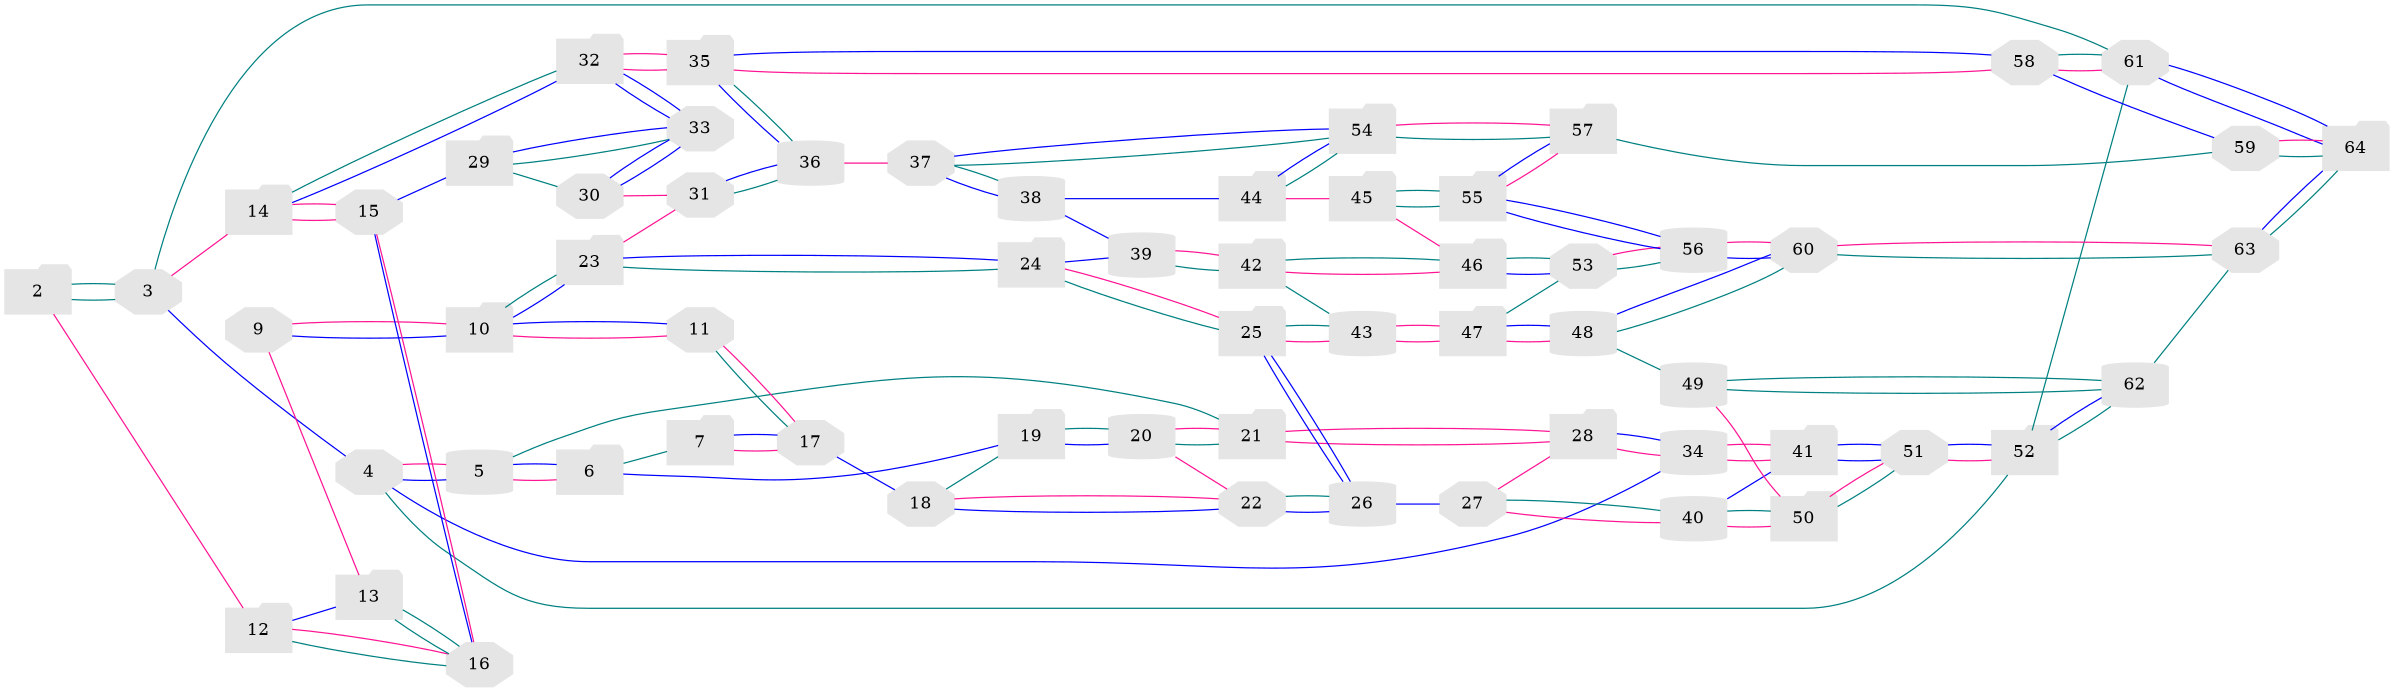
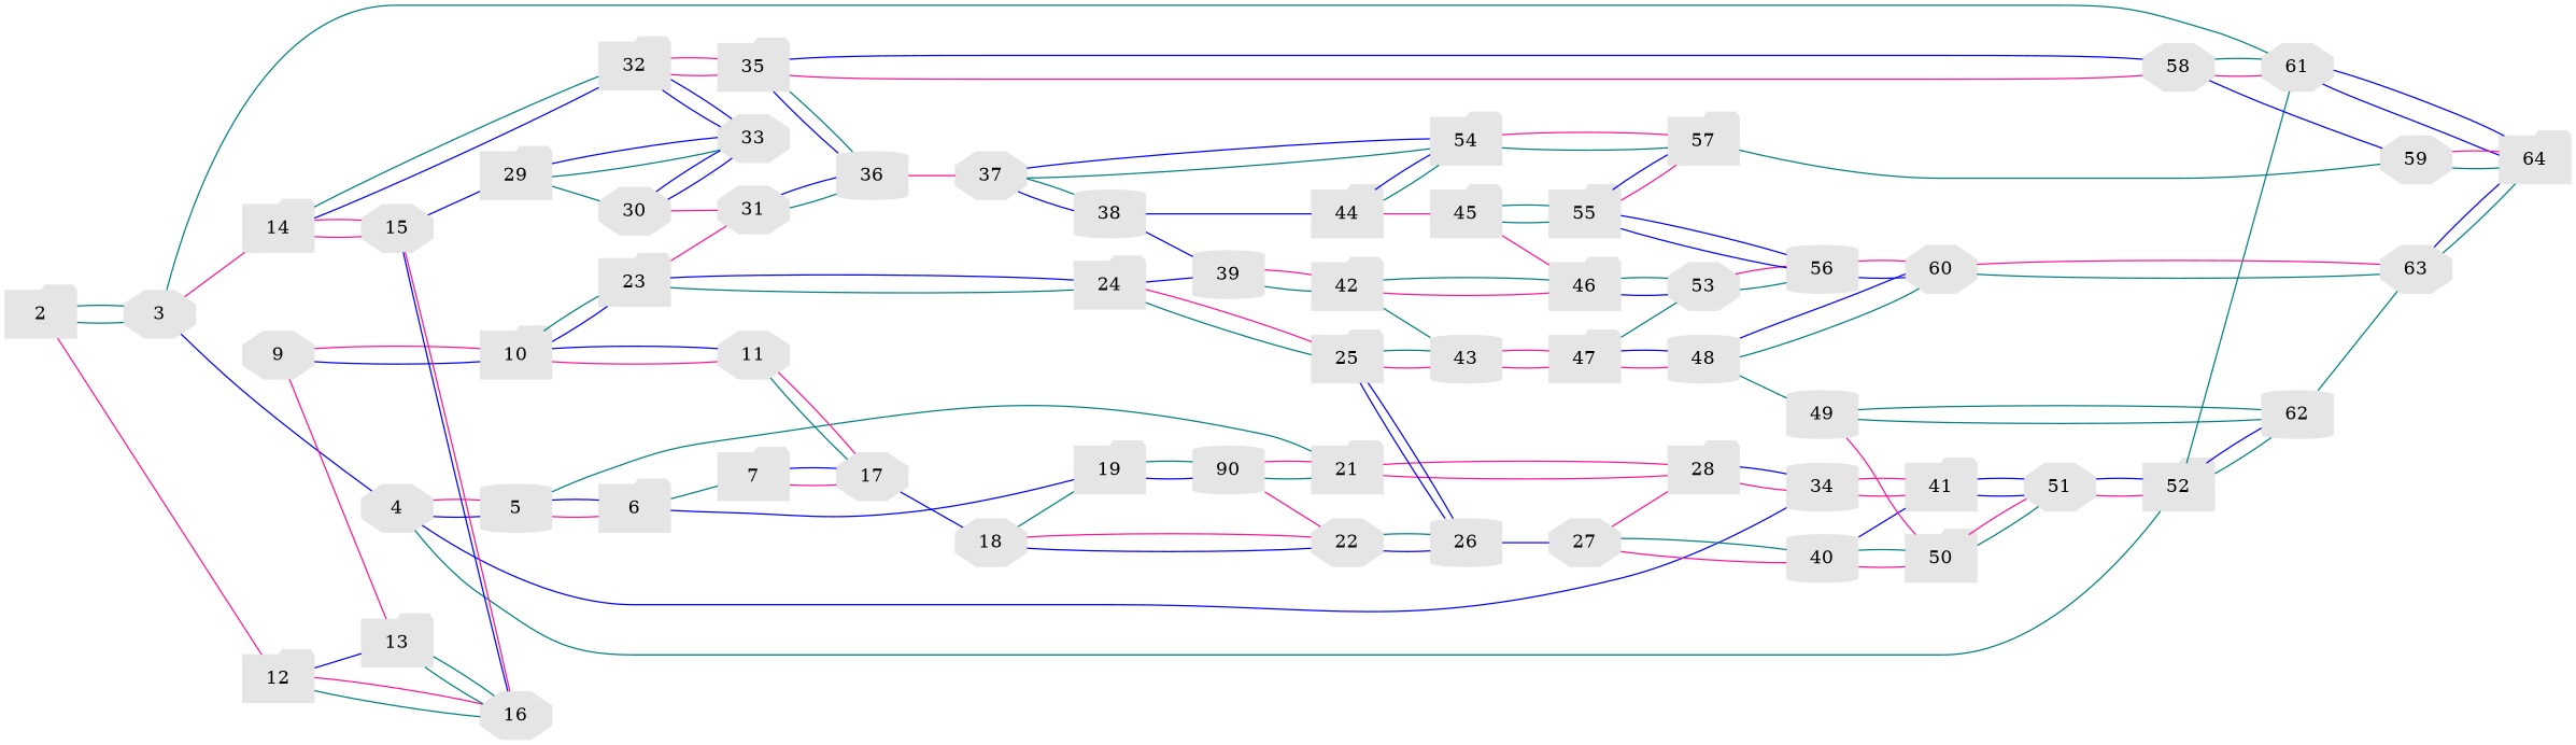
  graph {
    rankdir=LR
    node [color=gray90 shape=folder style=filled]
    edge [color=blue]
    3 [shape=octagon]
    2
    12
    9 [shape=octagon]
    10
    13
    4 [shape=octagon]
    14
    61 [shape=octagon]
    16 [shape=octagon]
    5 [shape=cylinder]
    34 [shape=cylinder]
    52
    15 [shape=octagon]
    32
    64
    6
    21
    41
    62 [shape=cylinder]
    7
    19
    28
    17 [shape=octagon]
-   20 [shape=cylinder]
+   20 [shape=cylinder label=90]
    18 [shape=octagon]
    11 [shape=octagon]
    23
    24
    31 [shape=octagon]
    29
    33 [shape=octagon]
    35
    30 [shape=octagon]
    22 [shape=octagon]
    26 [shape=cylinder]
    27 [shape=octagon]
    25
    39 [shape=cylinder]
    36 [shape=cylinder]
    43 [shape=cylinder]
    42
    47
    40 [shape=cylinder]
    50
    37 [shape=octagon]
    58 [shape=octagon]
    51 [shape=octagon]
    59 [shape=octagon]
    38 [shape=cylinder]
    54
    44
    57
    45
    46
    53 [shape=octagon]
    48 [shape=cylinder]
    55
    56 [shape=cylinder]
    49 [shape=cylinder]
    60 [shape=octagon]
    63 [shape=octagon]
    3 -- 4
    3 -- 14 [color=deeppink]
    3 -- 61 [color=teal]
    2 -- 3 [color=teal]
    2 -- 3 [color=teal]
    2 -- 12 [color=deeppink]
    12 -- 13
    12 -- 16 [color=teal]
    12 -- 16 [color=deeppink]
    9 -- 10
    9 -- 10 [color=deeppink]
    9 -- 13 [color=deeppink]
    10 -- 11 [color=deeppink]
    10 -- 11
    10 -- 23
    10 -- 23 [color=teal]
    13 -- 16 [color=teal]
    13 -- 16 [color=teal]
    4 -- 5
    4 -- 5 [color=deeppink]
    4 -- 34
    4 -- 52 [color=teal]
    14 -- 15 [color=deeppink]
    14 -- 15 [color=deeppink]
    14 -- 32
    14 -- 32 [color=teal]
    61 -- 64
    61 -- 64
    5 -- 6 [color=deeppink]
    5 -- 6
    5 -- 21 [color=teal]
    34 -- 41 [color=deeppink]
    34 -- 41 [color=deeppink]
    52 -- 61 [color=teal]
    52 -- 62 [color=teal]
    52 -- 62
    15 -- 16
    15 -- 16 [color=deeppink]
    15 -- 29
    32 -- 33
    32 -- 33
    32 -- 35 [color=deeppink]
    32 -- 35 [color=deeppink]
    6 -- 7 [color=teal]
    6 -- 19
    21 -- 28 [color=deeppink]
    21 -- 28 [color=deeppink]
    41 -- 51
    41 -- 51
    62 -- 63 [color=teal]
    7 -- 17 [color=deeppink]
    7 -- 17
    19 -- 20
    19 -- 20 [color=teal]
    28 -- 34 [color=deeppink]
    28 -- 34
    17 -- 18
    20 -- 21 [color=teal]
    20 -- 21 [color=deeppink]
    20 -- 22 [color=deeppink]
    18 -- 19 [color=teal]
    18 -- 22
    18 -- 22 [color=deeppink]
    11 -- 17 [color=teal]
    11 -- 17 [color=deeppink]
    23 -- 24 [color=teal]
    23 -- 24
    23 -- 31 [color=deeppink]
    24 -- 25 [color=teal]
    24 -- 25 [color=deeppink]
    24 -- 39
    31 -- 36 [color=teal]
    31 -- 36
    29 -- 33 [color=teal]
    29 -- 33
    29 -- 30 [color=teal]
    35 -- 36
    35 -- 36 [color=teal]
    35 -- 58 [color=deeppink]
    35 -- 58
    30 -- 31 [color=deeppink]
    30 -- 33
    30 -- 33
    22 -- 26
    22 -- 26 [color=teal]
    26 -- 27
    27 -- 28 [color=deeppink]
    27 -- 40 [color=deeppink]
    27 -- 40 [color=teal]
    25 -- 26
    25 -- 26
    25 -- 43 [color=deeppink]
    25 -- 43 [color=teal]
    39 -- 42 [color=teal]
    39 -- 42 [color=deeppink]
    36 -- 37 [color=deeppink]
    43 -- 47 [color=deeppink]
    43 -- 47 [color=deeppink]
    42 -- 43 [color=teal]
    42 -- 46 [color=deeppink]
    42 -- 46 [color=teal]
    47 -- 53 [color=teal]
    47 -- 48 [color=deeppink]
    47 -- 48
    40 -- 41
    40 -- 50 [color=deeppink]
    40 -- 50 [color=teal]
    50 -- 51 [color=teal]
    50 -- 51 [color=deeppink]
    37 -- 38
    37 -- 38 [color=teal]
    37 -- 54 [color=teal]
    37 -- 54
    58 -- 61 [color=deeppink]
    58 -- 61 [color=teal]
    58 -- 59
    51 -- 52 [color=deeppink]
    51 -- 52
    59 -- 64 [color=teal]
    59 -- 64 [color=deeppink]
    38 -- 39
    38 -- 44
    54 -- 57 [color=teal]
    54 -- 57 [color=deeppink]
    44 -- 54 [color=teal]
    44 -- 54
    44 -- 45 [color=deeppink]
    57 -- 59 [color=teal]
    45 -- 46 [color=deeppink]
    45 -- 55 [color=teal]
    45 -- 55 [color=teal]
    46 -- 53
    46 -- 53 [color=teal]
    53 -- 56 [color=teal]
    53 -- 56 [color=deeppink]
    48 -- 49 [color=teal]
    48 -- 60 [color=teal]
    48 -- 60
    55 -- 57 [color=deeppink]
    55 -- 57
    55 -- 56
    55 -- 56
    56 -- 60
    56 -- 60 [color=deeppink]
    49 -- 62 [color=teal]
    49 -- 62 [color=teal]
    49 -- 50 [color=deeppink]
    60 -- 63 [color=teal]
    60 -- 63 [color=deeppink]
    63 -- 64 [color=teal]
    63 -- 64
  }
